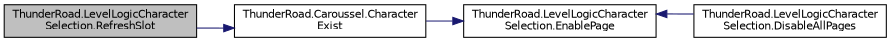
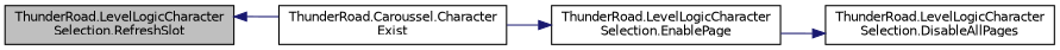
  digraph {
    rankdir=LR
    node [color=black fillcolor=white fontname=Helvetica fontsize=10 shape=record style=filled]
    edge [color=midnightblue fontname=Helvetica fontsize=10 labelfontname=Helvetica labelfontsize=10 style=solid]
    n1 [fillcolor=grey75 fontcolor=black height=0.2 label="ThunderRoad.LevelLogicCharacter\lSelection.RefreshSlot" width=0.4]
    n2 [height=0.2 label="ThunderRoad.Caroussel.Character\lExist" width=0.4]
    n3 [height=0.2 label="ThunderRoad.LevelLogicCharacter\lSelection.EnablePage" width=0.4]
    n4 [height=0.2 label="ThunderRoad.LevelLogicCharacter\lSelection.DisableAllPages" width=0.4]
-   n1 -> n2
+   n2 -> n1
    n2 -> n3
-   n4 -> n3
+   n3 -> n4
  }
